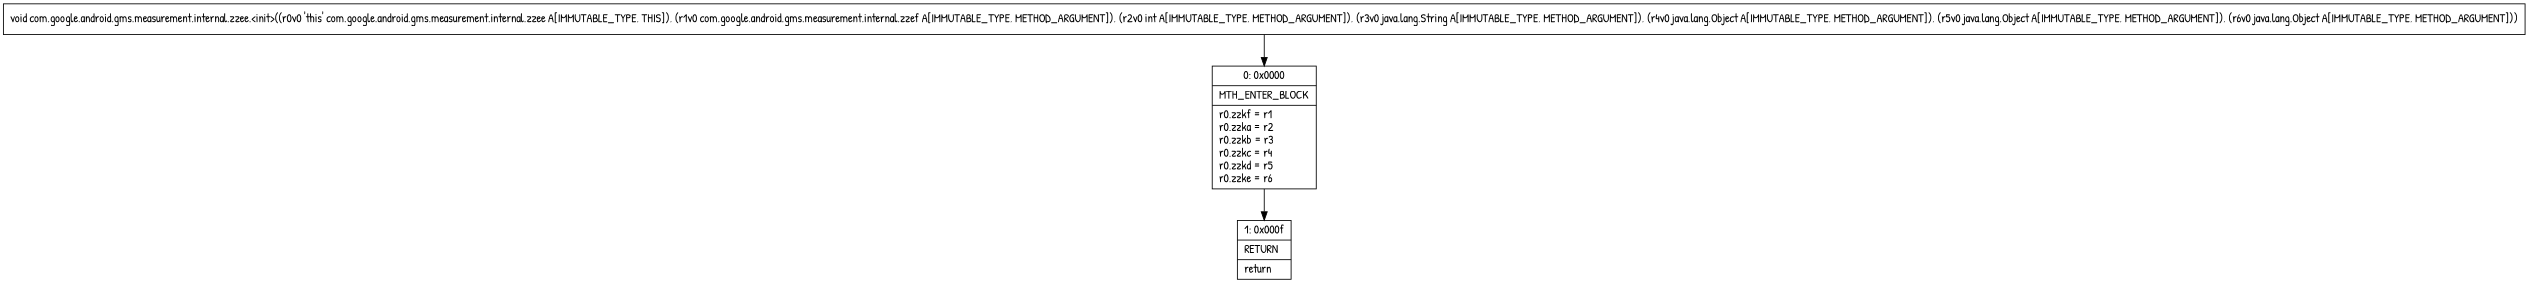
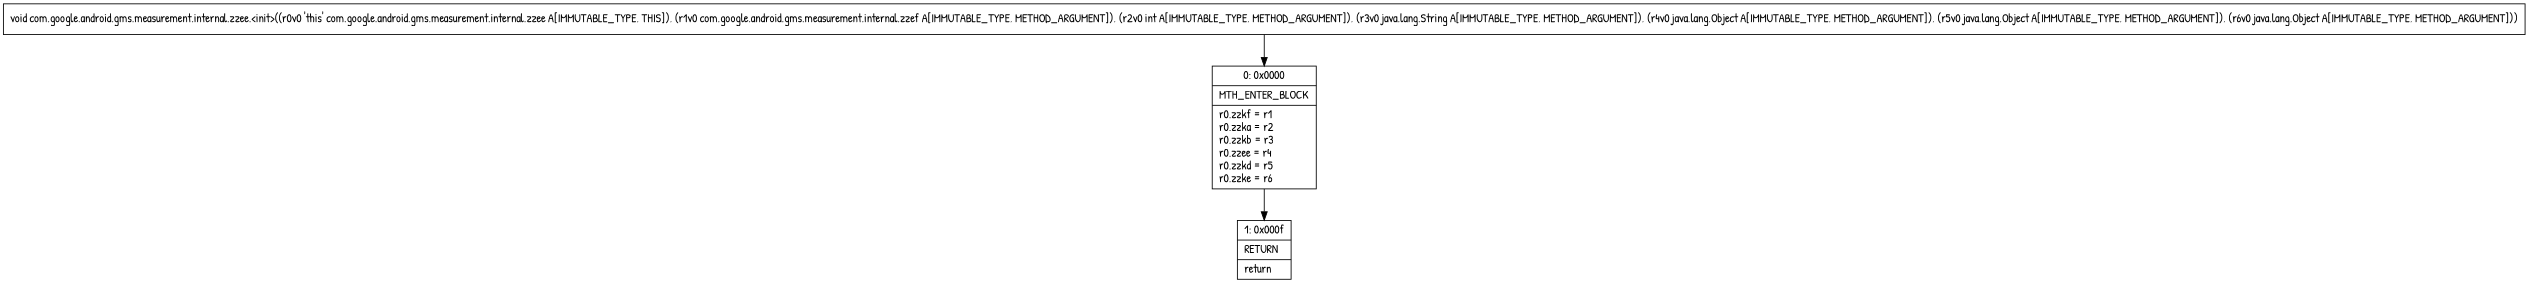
  digraph {
    fontname="Patrick Hand"
    node [shape=record fontname="Patrick Hand"]
    edge [fontname="Patrick Hand"]
-   n1 [label="{0\:\ 0x0000|MTH_ENTER_BLOCK\l|r0.zzkf = r1\lr0.zzka = r2\lr0.zzkb = r3\lr0.zzkc = r4\lr0.zzkd = r5\lr0.zzke = r6\l}"]
+   n1 [label="{0\:\ 0x0000|MTH_ENTER_BLOCK\l|r0.zzkf = r1\lr0.zzka = r2\lr0.zzkb = r3\lr0.zzee = r4\lr0.zzkd = r5\lr0.zzke = r6\l}"]
    n2 [label="{1\:\ 0x000f|RETURN\l|return\l}"]
    n3 [label="{void com.google.android.gms.measurement.internal.zzee.\<init\>((r0v0 'this' com.google.android.gms.measurement.internal.zzee A[IMMUTABLE_TYPE, THIS]), (r1v0 com.google.android.gms.measurement.internal.zzef A[IMMUTABLE_TYPE, METHOD_ARGUMENT]), (r2v0 int A[IMMUTABLE_TYPE, METHOD_ARGUMENT]), (r3v0 java.lang.String A[IMMUTABLE_TYPE, METHOD_ARGUMENT]), (r4v0 java.lang.Object A[IMMUTABLE_TYPE, METHOD_ARGUMENT]), (r5v0 java.lang.Object A[IMMUTABLE_TYPE, METHOD_ARGUMENT]), (r6v0 java.lang.Object A[IMMUTABLE_TYPE, METHOD_ARGUMENT])) }"]
    n1 -> n2
    n3 -> n1
  }
